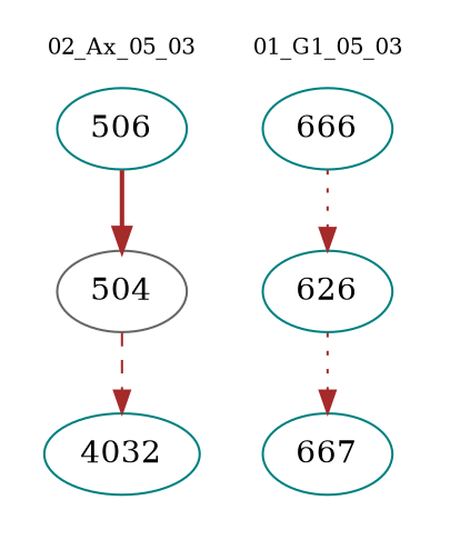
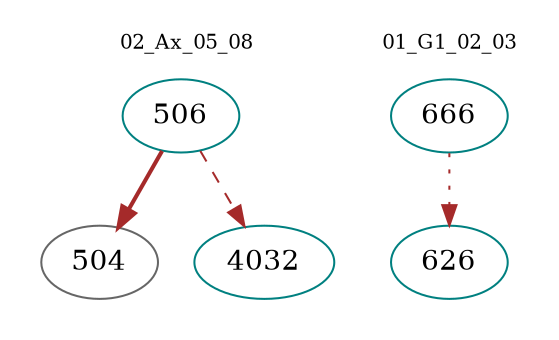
  digraph {
    node [color=teal]
    edge [color=brown style=dotted]
    n1 [label=506]
    n2 [color=gray40 label=504]
    n3 [label=4032]
    n4 [label=666]
    n5 [label=626]
-   n6 [label=667]
    subgraph cluster_1 {
      color=white
      fontsize=10
-     label="02_Ax_05_03"
+     label="02_Ax_05_08"
      n1
      n2
      n3
    }
    subgraph cluster_2 {
      color=white
      fontsize=10
-     label="01_G1_05_03"
+     label="01_G1_02_03"
      n4
      n5
-     n6
    }
    n1 -> n2 [style=bold]
-   n2 -> n3 [style=dashed]
+   n1 -> n3 [style=dashed]
    n4 -> n5
-   n5 -> n6
  }
